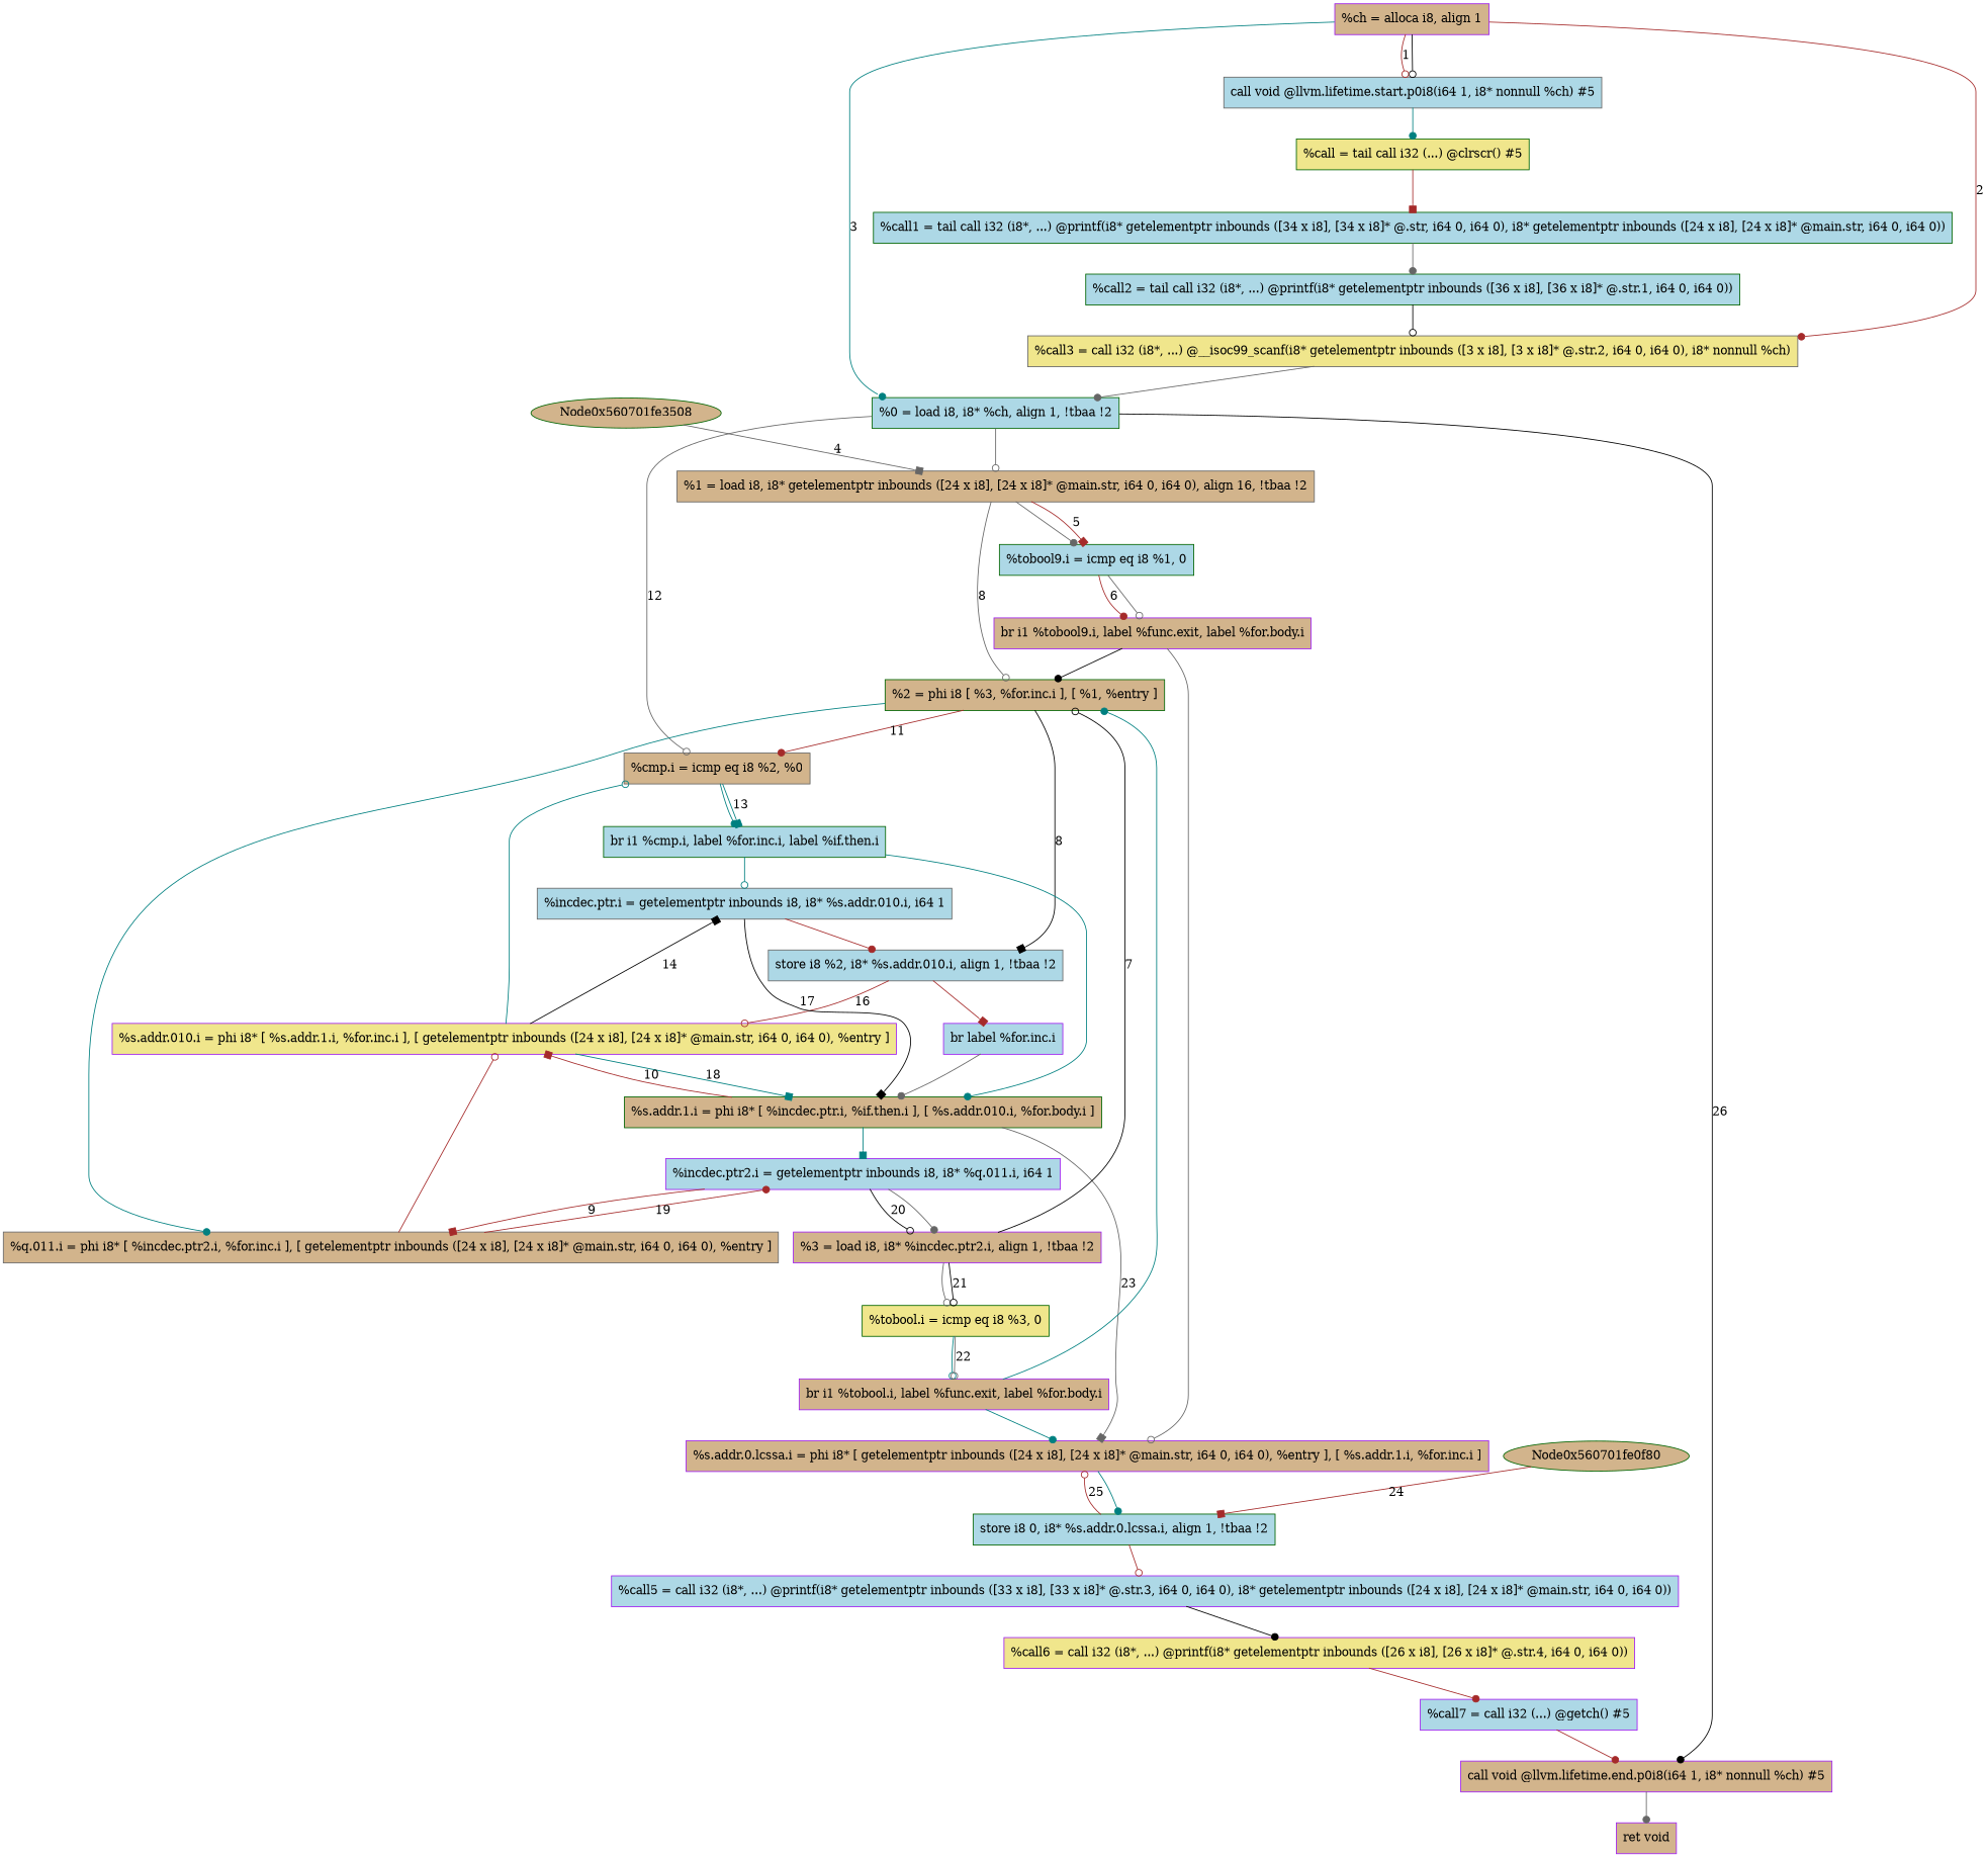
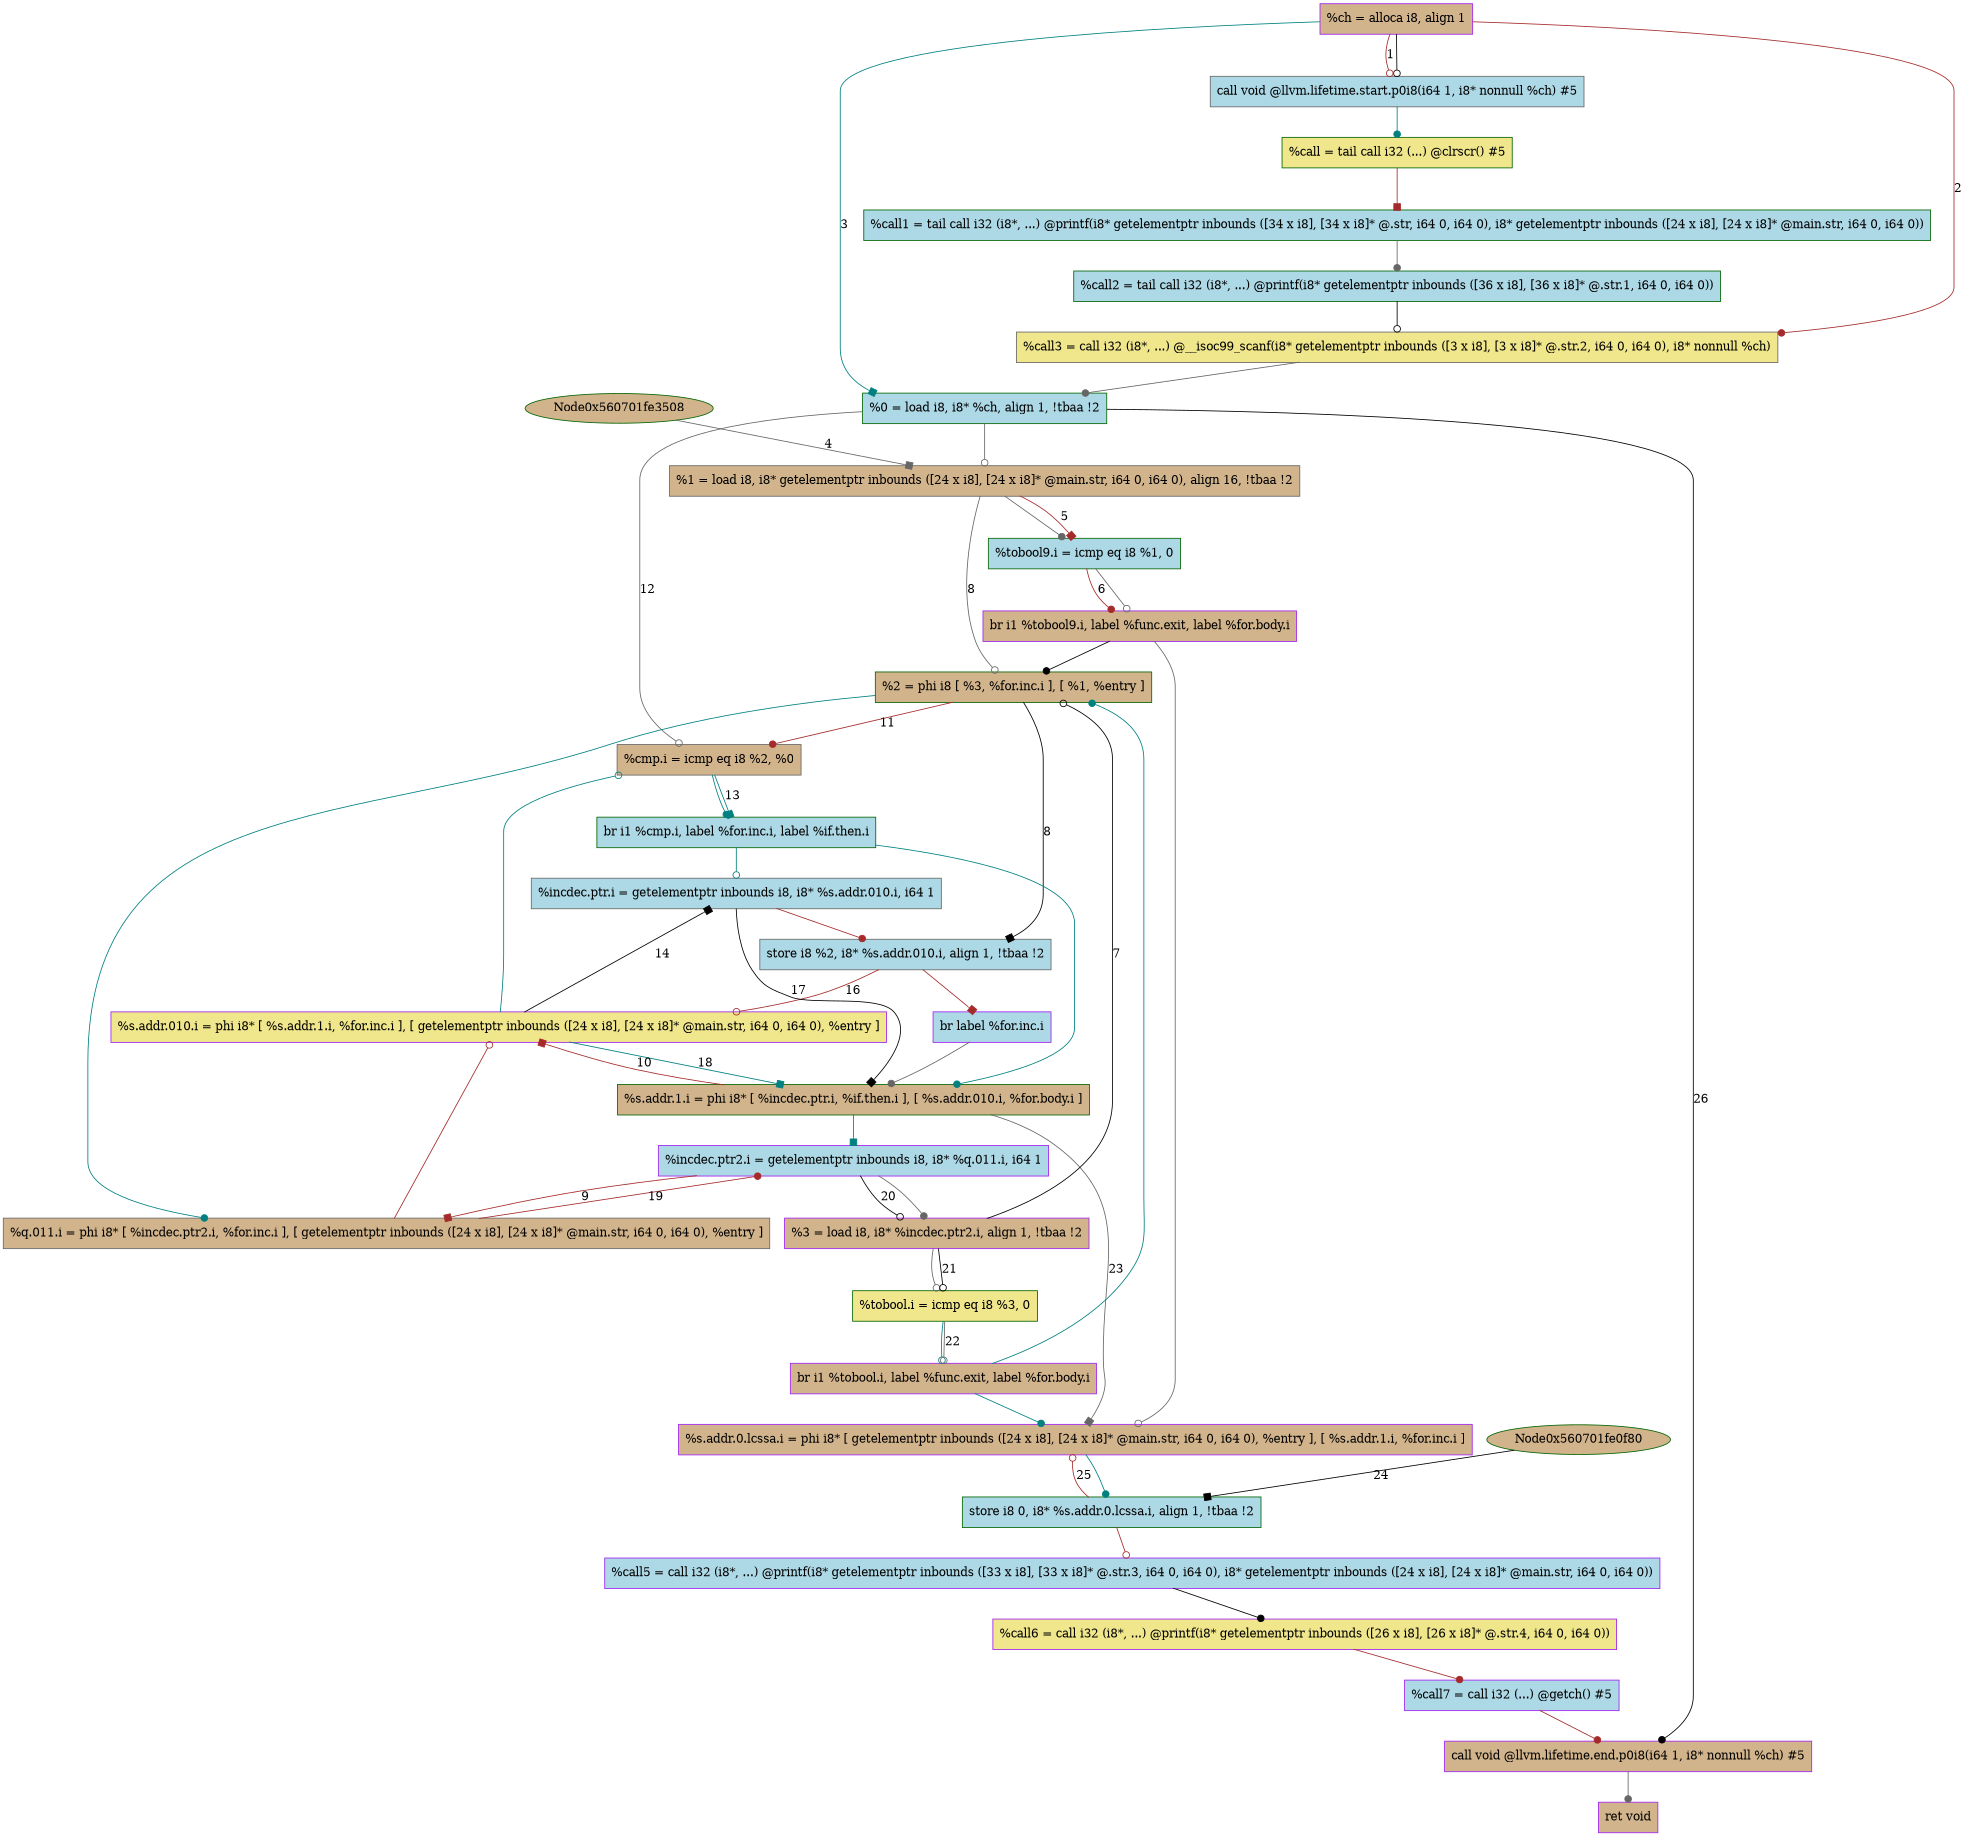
  digraph {
    node [color=purple fillcolor=tan shape=record style=filled]
    edge [arrowhead=dot color=brown]
    n1 [label="  %ch = alloca i8, align 1"]
    n2 [color=gray40 fillcolor=lightblue label="  call void @llvm.lifetime.start.p0i8(i64 1, i8* nonnull %ch) #5"]
    n3 [color=gray40 fillcolor=khaki label="  %call3 = call i32 (i8*, ...) @__isoc99_scanf(i8* getelementptr inbounds ([3 x i8], [3 x i8]* @.str.2, i64 0, i64 0), i8* nonnull %ch)"]
    n4 [color=darkgreen fillcolor=lightblue label="  %0 = load i8, i8* %ch, align 1, !tbaa !2"]
    n5 [color=darkgreen fillcolor=khaki label="  %call = tail call i32 (...) @clrscr() #5"]
    n6 [label="  call void @llvm.lifetime.end.p0i8(i64 1, i8* nonnull %ch) #5"]
    n7 [color=gray40 label="  %1 = load i8, i8* getelementptr inbounds ([24 x i8], [24 x i8]* @main.str, i64 0, i64 0), align 16, !tbaa !2"]
    n8 [color=gray40 label="  %cmp.i = icmp eq i8 %2, %0"]
    n9 [label="  ret void"]
    n10 [color=darkgreen fillcolor=lightblue label="  %call1 = tail call i32 (i8*, ...) @printf(i8* getelementptr inbounds ([34 x i8], [34 x i8]* @.str, i64 0, i64 0), i8* getelementptr inbounds ([24 x i8], [24 x i8]* @main.str, i64 0, i64 0))"]
    n11 [color=darkgreen fillcolor=lightblue label="  %call2 = tail call i32 (i8*, ...) @printf(i8* getelementptr inbounds ([36 x i8], [36 x i8]* @.str.1, i64 0, i64 0))"]
    n12 [color=darkgreen fillcolor=lightblue label="  %tobool9.i = icmp eq i8 %1, 0"]
    n13 [color=darkgreen label="  %2 = phi i8 [ %3, %for.inc.i ], [ %1, %entry ]"]
    n14 [color=darkgreen fillcolor=lightblue label="  br i1 %cmp.i, label %for.inc.i, label %if.then.i"]
    n15 [label="  br i1 %tobool9.i, label %func.exit, label %for.body.i"]
    n16 [color=gray40 label="  %q.011.i = phi i8* [ %incdec.ptr2.i, %for.inc.i ], [ getelementptr inbounds ([24 x i8], [24 x i8]* @main.str, i64 0, i64 0), %entry ]"]
    n17 [color=gray40 fillcolor=lightblue label="  store i8 %2, i8* %s.addr.010.i, align 1, !tbaa !2"]
    n18 [label="  %s.addr.0.lcssa.i = phi i8* [ getelementptr inbounds ([24 x i8], [24 x i8]* @main.str, i64 0, i64 0), %entry ], [ %s.addr.1.i, %for.inc.i ]"]
    n19 [color=darkgreen fillcolor=lightblue label="  store i8 0, i8* %s.addr.0.lcssa.i, align 1, !tbaa !2"]
    n20 [fillcolor=khaki label="  %s.addr.010.i = phi i8* [ %s.addr.1.i, %for.inc.i ], [ getelementptr inbounds ([24 x i8], [24 x i8]* @main.str, i64 0, i64 0), %entry ]"]
    n21 [fillcolor=lightblue label="  %incdec.ptr2.i = getelementptr inbounds i8, i8* %q.011.i, i64 1"]
    n22 [fillcolor=lightblue label="  br label %for.inc.i"]
    n23 [color=gray40 fillcolor=lightblue label="  %incdec.ptr.i = getelementptr inbounds i8, i8* %s.addr.010.i, i64 1"]
    n24 [color=darkgreen label="  %s.addr.1.i = phi i8* [ %incdec.ptr.i, %if.then.i ], [ %s.addr.010.i, %for.body.i ]"]
    n25 [label="  %3 = load i8, i8* %incdec.ptr2.i, align 1, !tbaa !2"]
    n26 [color=darkgreen fillcolor=khaki label="  %tobool.i = icmp eq i8 %3, 0"]
    n27 [label="  br i1 %tobool.i, label %func.exit, label %for.body.i"]
    n28 [fillcolor=lightblue label="  %call5 = call i32 (i8*, ...) @printf(i8* getelementptr inbounds ([33 x i8], [33 x i8]* @.str.3, i64 0, i64 0), i8* getelementptr inbounds ([24 x i8], [24 x i8]* @main.str, i64 0, i64 0))"]
    n29 [fillcolor=khaki label="  %call6 = call i32 (i8*, ...) @printf(i8* getelementptr inbounds ([26 x i8], [26 x i8]* @.str.4, i64 0, i64 0))"]
    n30 [fillcolor=lightblue label="  %call7 = call i32 (...) @getch() #5"]
    Node0x560701fe3508 [color=darkgreen shape=""]
    Node0x560701fe0f80 [color=darkgreen shape=""]
    n1 -> n2 [arrowhead=odot color=black]
    n1 -> n2 [arrowhead=odot label=1]
    n1 -> n3 [label=2]
-   n1 -> n4 [color=teal label=3]
+   n1 -> n4 [arrowhead=box color=teal label=3]
    n2 -> n5 [color=teal]
    n3 -> n4 [color=gray40]
    n4 -> n6 [color=black label=26]
    n4 -> n7 [arrowhead=odot color=gray40]
    n4 -> n8 [arrowhead=odot color=gray40 label=12]
    n5 -> n10 [arrowhead=box]
    n6 -> n9 [color=gray40]
    n7 -> n12 [color=gray40]
    n7 -> n12 [arrowhead=box label=5]
    n7 -> n13 [arrowhead=odot color=gray40 label=8]
    n8 -> n14 [color=teal]
    n8 -> n14 [arrowhead=box color=teal label=13]
    n10 -> n11 [color=gray40]
    n11 -> n3 [arrowhead=odot color=black]
    n12 -> n15 [arrowhead=odot color=gray40]
    n12 -> n15 [label=6]
    n13 -> n8 [label=11]
    n13 -> n16 [color=teal]
    n13 -> n17 [arrowhead=box color=black label=8]
    n14 -> n23 [arrowhead=odot color=teal]
    n14 -> n24 [color=teal]
    n15 -> n13 [color=black]
    n15 -> n18 [arrowhead=odot color=gray40]
    n16 -> n20 [arrowhead=odot]
    n16 -> n21 [label=19]
    n17 -> n20 [arrowhead=odot label=16]
    n17 -> n22 [arrowhead=box]
    n18 -> n19 [color=teal]
    n19 -> n18 [arrowhead=odot label=25]
    n19 -> n28 [arrowhead=odot]
    n20 -> n8 [arrowhead=odot color=teal]
    n20 -> n23 [arrowhead=box color=black label=14]
    n20 -> n24 [arrowhead=box color=teal label=18]
    n21 -> n16 [arrowhead=box label=9]
    n21 -> n25 [color=gray40]
    n21 -> n25 [arrowhead=odot color=black label=20]
    n22 -> n24 [color=gray40]
    n23 -> n17
    n23 -> n24 [arrowhead=box color=black label=17]
    n24 -> n18 [arrowhead=box color=gray40 label=23]
    n24 -> n20 [arrowhead=box label=10]
    n24 -> n21 [arrowhead=box color=teal]
    n25 -> n13 [arrowhead=odot color=black label=7]
    n25 -> n26 [arrowhead=odot color=gray40]
    n25 -> n26 [arrowhead=odot color=black label=21]
    n26 -> n27 [arrowhead=odot color=teal]
    n26 -> n27 [arrowhead=odot color=gray40 label=22]
    n27 -> n13 [color=teal]
    n27 -> n18 [color=teal]
    n28 -> n29 [color=black]
    n29 -> n30
    n30 -> n6
    Node0x560701fe3508 -> n7 [arrowhead=box color=gray40 label=4]
-   Node0x560701fe0f80 -> n19 [arrowhead=box label=24]
+   Node0x560701fe0f80 -> n19 [arrowhead=box color=black label=24]
  }
